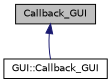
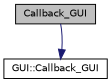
  digraph {
    node [color=black fontname=Helvetica fontsize=10 shape=record style=filled]
    n1 [fillcolor=grey75 fontcolor=black height=0.2 label=Callback_GUI width=0.4]
    n2 [fillcolor=white height=0.2 label="GUI::Callback_GUI" width=0.4]
-   n1 -> n2 [color=midnightblue dir=back fontname=Helvetica fontsize=10 labelfontname=Helvetica labelfontsize=10 style=solid]
+   n2 -> n1 [color=midnightblue dir=back fontname=Helvetica fontsize=10 labelfontname=Helvetica labelfontsize=10 style=solid]
  }
